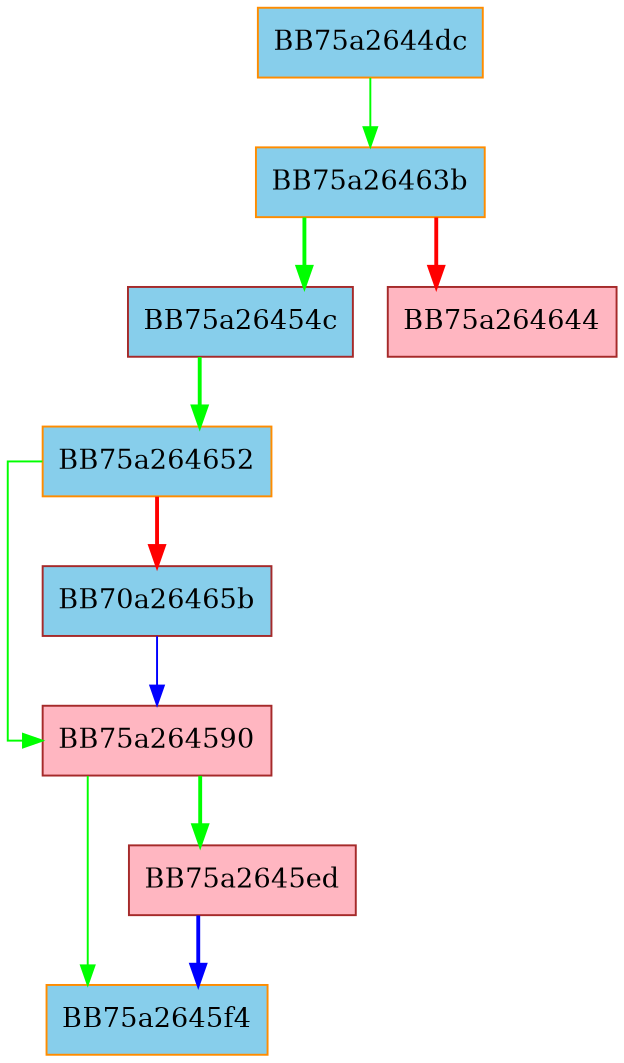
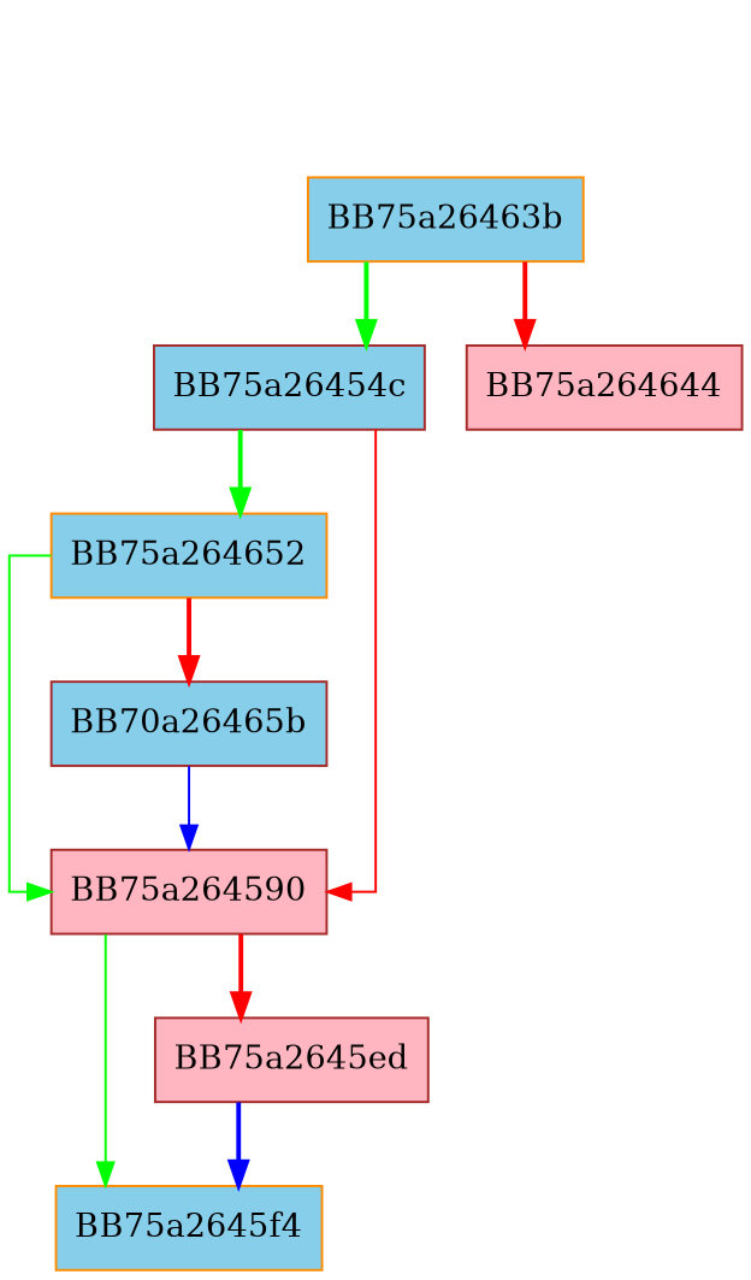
  digraph {
    splines=ortho
    node [color=brown fillcolor=skyblue shape=box style=filled]
    edge [color=green style=bold]
-   BB75a2644dc [color=darkorange]
    BB75a26463b [color=darkorange]
    BB75a26454c
    BB75a264644 [fillcolor=lightpink]
    BB75a264652 [color=darkorange]
    BB75a264590 [fillcolor=lightpink]
    n7 [label=BB70a26465b]
    BB75a2645f4 [color=darkorange]
    BB75a2645ed [fillcolor=lightpink]
-   BB75a2644dc -> BB75a26463b [style=solid]
    BB75a26463b -> BB75a26454c
    BB75a26463b -> BB75a264644 [color=red]
    BB75a26454c -> BB75a264652
+   BB75a26454c -> BB75a264590 [color=red style=solid]
    BB75a264652 -> BB75a264590 [style=solid]
    BB75a264652 -> n7 [color=red]
    BB75a264590 -> BB75a2645f4 [style=solid]
-   BB75a264590 -> BB75a2645ed
+   BB75a264590 -> BB75a2645ed [color=red]
    n7 -> BB75a264590 [color=blue style=solid]
    BB75a2645ed -> BB75a2645f4 [color=blue]
  }
